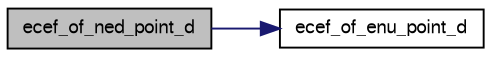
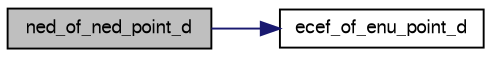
  digraph {
    rankdir=LR
    node [color=black fontname=FreeSans fontsize=10 shape=record style=filled]
-   n1 [fillcolor=grey75 fontcolor=black height=0.2 label=ecef_of_ned_point_d width=0.4]
+   n1 [fillcolor=grey75 fontcolor=black height=0.2 label=ned_of_ned_point_d width=0.4]
    n2 [fillcolor=white height=0.2 label=ecef_of_enu_point_d width=0.4]
    n1 -> n2 [color=midnightblue fontname=FreeSans fontsize=10 labelfontname=FreeSans labelfontsize=10 style=solid]
  }
